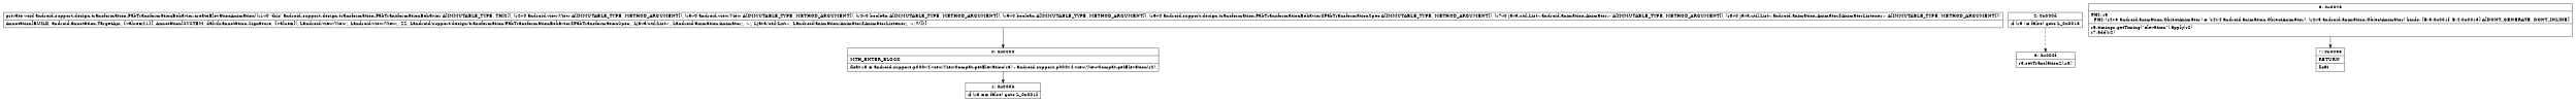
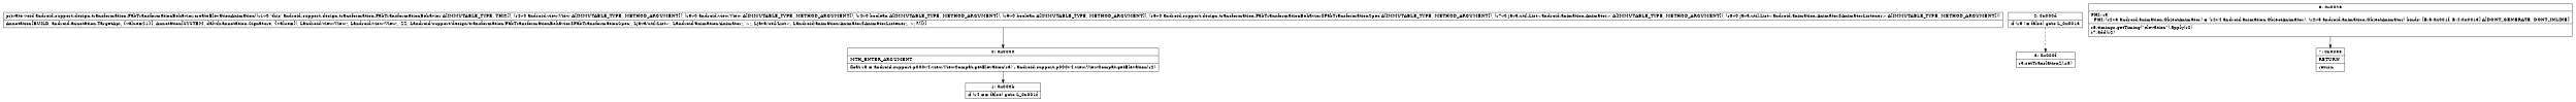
  digraph {
    node [shape=record]
-   n1 [label="{0\:\ 0x0000|MTH_ENTER_BLOCK\l|float r8 = android.support.p000v4.view.ViewCompat.getElevation(r3) \- android.support.p000v4.view.ViewCompat.getElevation(r2)\l}"]
-   n2 [label="{1\:\ 0x000b|if (r8 == false) goto L_0x001f\l}"]
+   n1 [label="{0\:\ 0x0000|MTH_ENTER_ARGUMENT\l|float r8 = android.support.p000v4.view.ViewCompat.getElevation(r3) \- android.support.p000v4.view.ViewCompat.getElevation(r2)\l}"]
+   n2 [label="{1\:\ 0x000b|if (r4 == false) goto L_0x001f\l}"]
    n3 [label="{2\:\ 0x000d|if (r5 != false) goto L_0x0013\l}"]
    n4 [label="{3\:\ 0x000f|r3.setTranslationZ(\-r8)\l}"]
    n5 [label="{6\:\ 0x002a|PHI: r3 \l  PHI: (r2v3 android.animation.ObjectAnimator) = (r2v4 android.animation.ObjectAnimator), (r2v5 android.animation.ObjectAnimator) binds: [B:5:0x001f, B:4:0x0013] A[DONT_GENERATE, DONT_INLINE]\l|r6.timings.getTiming(\"elevation\").apply(r2)\lr7.add(r2)\l}"]
-   n6 [label="{7\:\ 0x0038|RETURN\l|float\l}"]
+   n6 [label="{7\:\ 0x0038|RETURN\l|return\l}"]
    n7 [label="{private void android.support.design.transformation.FabTransformationBehavior.createElevationAnimation((r1v0 'this' android.support.design.transformation.FabTransformationBehavior A[IMMUTABLE_TYPE, THIS]), (r2v0 android.view.View A[IMMUTABLE_TYPE, METHOD_ARGUMENT]), (r3v0 android.view.View A[IMMUTABLE_TYPE, METHOD_ARGUMENT]), (r4v0 boolean A[IMMUTABLE_TYPE, METHOD_ARGUMENT]), (r5v0 boolean A[IMMUTABLE_TYPE, METHOD_ARGUMENT]), (r6v0 android.support.design.transformation.FabTransformationBehavior$FabTransformationSpec A[IMMUTABLE_TYPE, METHOD_ARGUMENT]), (r7v0 java.util.List\<android.animation.Animator\> A[IMMUTABLE_TYPE, METHOD_ARGUMENT]), (r8v0 java.util.List\<android.animation.Animator$AnimatorListener\> A[IMMUTABLE_TYPE, METHOD_ARGUMENT]))  | Annotation[BUILD, android.annotation.TargetApi, \{value=21\}], Annotation[SYSTEM, dalvik.annotation.Signature, \{value=[(, Landroid\/view\/View;, Landroid\/view\/View;, ZZ, Landroid\/support\/design\/transformation\/FabTransformationBehavior$FabTransformationSpec;, Ljava\/util\/List\<, Landroid\/animation\/Animator;, \>;, Ljava\/util\/List\<, Landroid\/animation\/Animator$AnimatorListener;, \>;)V]\}]\l}"]
    n1 -> n2
    n3 -> n4 [style=dashed]
    n5 -> n6
    n7 -> n1
  }
